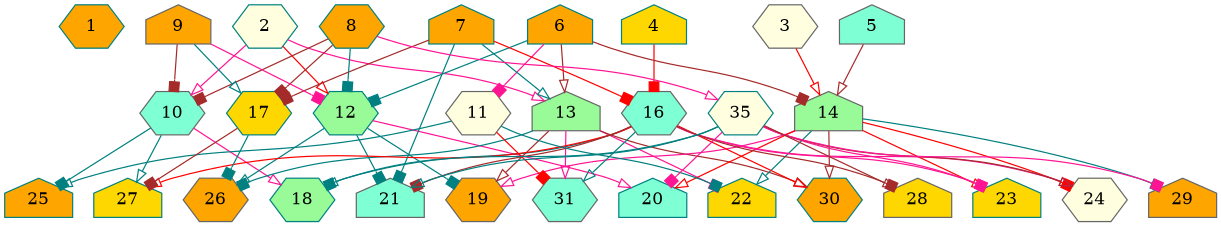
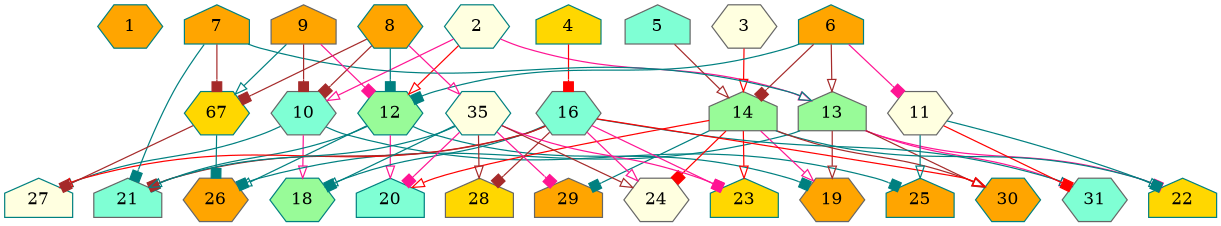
  digraph {
    node [alpha=0.13 color=teal fillcolor=orange shape=hexagon style=filled]
    edge [arrowhead=onormal color=teal]
    1 [alpha=0.20 expect_size=122484676823470320]
    2 [alpha=0.12 expect_size=29858478027088292 fillcolor=lightyellow]
    10 [alpha=0.09 color=gray40 expect_size=4166577177235266 fillcolor=aquamarine]
    12 [alpha=0.05 expect_size=16857918113536718 fillcolor=palegreen]
    13 [alpha=0.14 color=gray40 expect_size=89168126056718736 fillcolor=palegreen shape=house]
    18 [alpha=0.08 expect_size=38316525196152930304 fillcolor=palegreen]
    25 [alpha=0.18 expect_size=66037236142013008 shape=house]
-   27 [alpha=0.05 expect_size=1344525935621177344 fillcolor=gold shape=house]
+   27 [alpha=0.05 expect_size=1344525935621177344 fillcolor=lightyellow shape=house]
    19 [alpha=0.17 color=gray40 expect_size=88641538257659625472]
    20 [alpha=0.10 expect_size=110630077616262 fillcolor=aquamarine shape=house]
    21 [alpha=0.00 color=gray40 expect_size=103401262153728000000 fillcolor=aquamarine shape=house]
    26 [color=gray40 expect_size=1735263821946262]
    22 [alpha=0.02 expect_size=107396317236649984 fillcolor=gold shape=house]
    31 [alpha=0.16 color=gray40 expect_size=8587986571888000 fillcolor=aquamarine]
    30 [expect_size=1049009910801365]
    3 [alpha=0.02 color=gray40 expect_size=136073060574417888 fillcolor=lightyellow]
    14 [alpha=0.02 color=gray40 expect_size=2140323412110900 fillcolor=palegreen shape=house]
    23 [alpha=0.01 expect_size=883972400750887 fillcolor=gold shape=house]
    24 [alpha=0.06 color=gray40 expect_size=626617625869854592 fillcolor=lightyellow]
    29 [alpha=0.16 color=gray40 expect_size=1505963145322641 shape=house]
    4 [alpha=0.08 expect_size=595504879929627 fillcolor=gold shape=house]
    16 [alpha=0.15 color=gray40 expect_size=281538306316715296 fillcolor=aquamarine]
    28 [color=gray40 expect_size=10361307700964772 fillcolor=gold shape=house]
    5 [alpha=0.06 color=gray40 expect_size=853262073914720256 fillcolor=aquamarine shape=house]
    6 [alpha=0.07 expect_size=82872928025843744 shape=house]
    11 [alpha=0.03 color=gray40 expect_size=227945062037876375552 fillcolor=lightyellow]
    7 [alpha=0.18 expect_size=7534866356868774 shape=house]
-   17 [alpha=0.16 expect_size=1675236635197699 fillcolor=gold]
+   17 [alpha=0.16 expect_size=1675236635197699 fillcolor=gold label=67]
    8 [alpha=0.10 expect_size=913866704403038208]
    n30 [alpha=0.12 expect_size=49020271824023322624 fillcolor=lightyellow label=35]
    9 [alpha=0.14 color=gray40 expect_size=2838012645716525056 shape=house]
    2 -> 10 [color=deeppink]
    2 -> 12 [color=red]
    2 -> 13 [color=deeppink]
    10 -> 18 [color=deeppink]
    10 -> 25 [arrowhead=box]
    10 -> 27
    12 -> 19 [arrowhead=box]
    12 -> 20 [color=deeppink]
    12 -> 21 [arrowhead=box]
    12 -> 26
    13 -> 19 [color=brown]
    13 -> 26 [arrowhead=box]
    13 -> 22 [arrowhead=box color=deeppink]
    13 -> 31 [color=deeppink]
    13 -> 30 [color=brown]
    3 -> 14 [color=red]
    14 -> 19 [color=deeppink]
    14 -> 20 [color=red]
    14 -> 22
    14 -> 30 [color=brown]
    14 -> 23 [color=red]
    14 -> 24 [arrowhead=box color=red]
    14 -> 29 [arrowhead=box]
    4 -> 16 [arrowhead=box color=red]
    16 -> 18
    16 -> 27 [color=red]
    16 -> 21 [arrowhead=box color=brown]
    16 -> 31
    16 -> 30 [color=red]
    16 -> 23 [arrowhead=box color=deeppink]
    16 -> 24 [color=deeppink]
    16 -> 28 [arrowhead=box color=brown]
    5 -> 14 [color=brown]
    6 -> 12 [arrowhead=box]
    6 -> 13 [color=brown]
    6 -> 14 [arrowhead=box color=brown]
    6 -> 11 [arrowhead=box color=deeppink]
    11 -> 25
    11 -> 22 [arrowhead=box]
    11 -> 31 [arrowhead=box color=red]
    7 -> 13
    7 -> 21 [arrowhead=box]
-   7 -> 16 [arrowhead=box color=red]
    7 -> 17 [arrowhead=box color=brown]
    17 -> 27 [arrowhead=box color=brown]
    17 -> 26 [arrowhead=box]
    8 -> 10 [arrowhead=box color=brown]
    8 -> 12 [arrowhead=box]
    8 -> 17 [arrowhead=box color=brown]
    8 -> n30 [color=deeppink]
    n30 -> 18 [arrowhead=box]
    n30 -> 20 [arrowhead=box color=deeppink]
    n30 -> 21
    n30 -> 23 [arrowhead=box color=deeppink]
    n30 -> 24 [color=brown]
    n30 -> 29 [arrowhead=box color=deeppink]
    n30 -> 28 [color=brown]
    9 -> 10 [arrowhead=box color=brown]
    9 -> 12 [arrowhead=box color=deeppink]
    9 -> 17
  }
